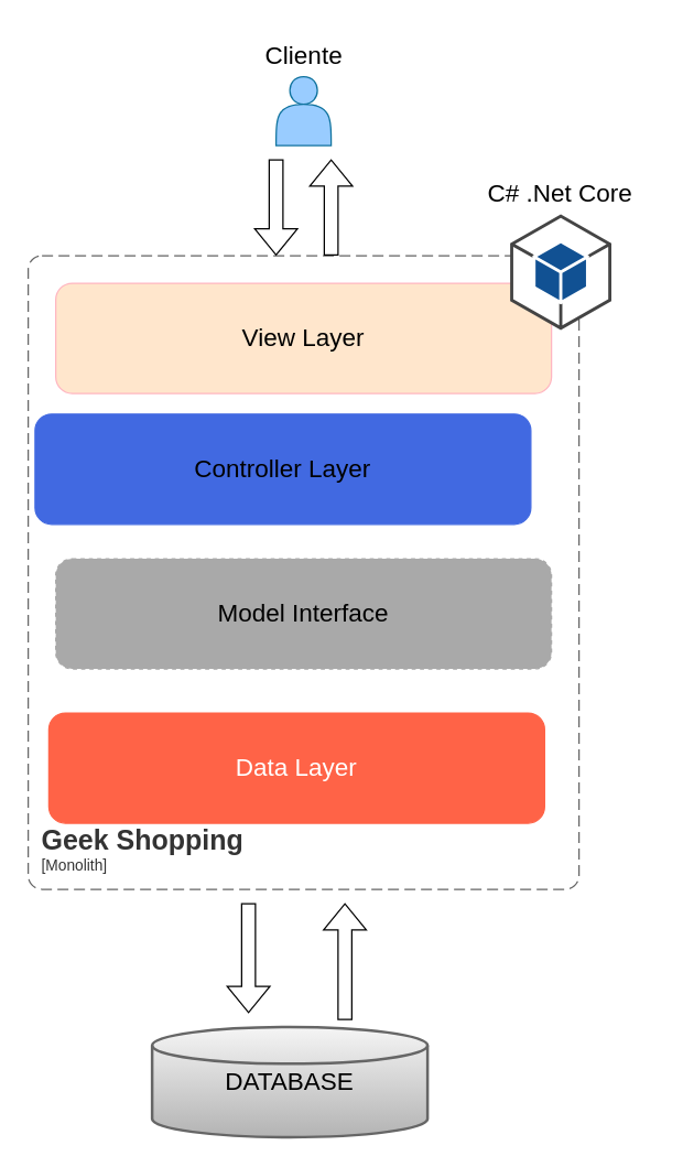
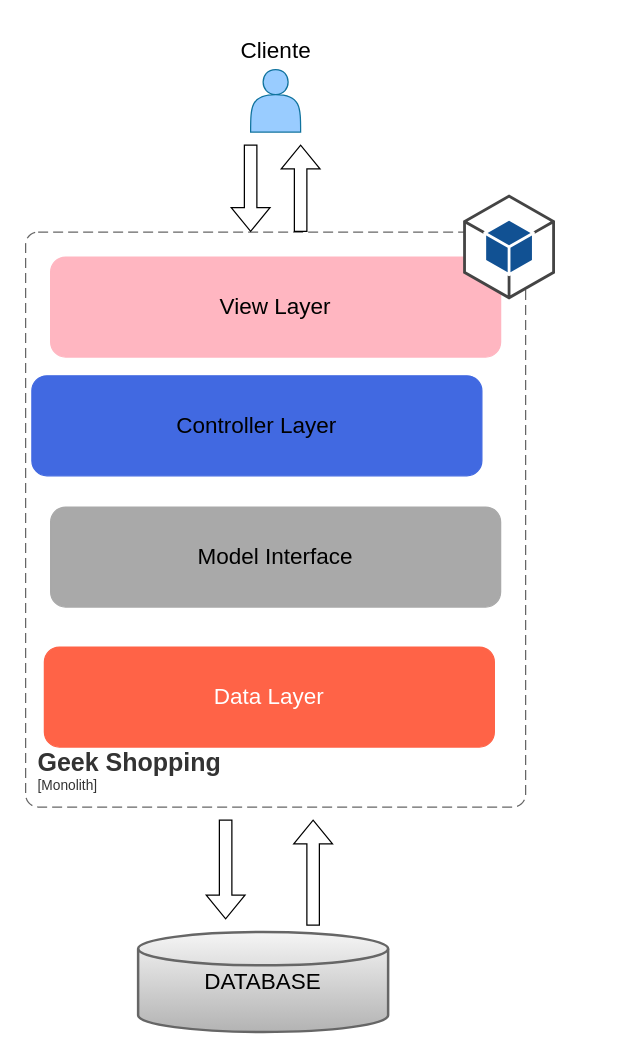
  <mxCell id="0" />
  <mxCell id="1" parent="0" />
  <mxCell id="2" value="&lt;font style=&quot;font-size:20px&quot;&gt;&lt;b&gt;&lt;div style=&quot;text-align: left&quot;&gt;Geek Shopping&lt;/div&gt;&lt;/b&gt;&lt;/font&gt;&lt;div style=&quot;text-align: left&quot;&gt;[Monolith]&lt;/div&gt;" style="rounded=1;fontSize=11;whiteSpace=wrap;html=1;dashed=1;arcSize=20;fillColor=none;strokeColor=#666666;fontColor=#333333;labelBackgroundColor=none;align=left;verticalAlign=bottom;labelBorderColor=none;spacingTop=0;spacing=10;dashPattern=8 4;metaEdit=1;rotatable=0;perimeter=rectanglePerimeter;noLabel=0;labelPadding=0;allowArrows=0;connectable=0;expand=0;recursiveResize=0;editable=1;pointerEvents=0;absoluteArcSize=1;points=[[0.25,0,0],[0.5,0,0],[0.75,0,0],[1,0.25,0],[1,0.5,0],[1,0.75,0],[0.75,1,0],[0.5,1,0],[0.25,1,0],[0,0.75,0],[0,0.5,0],[0,0.25,0]];" vertex="1" parent="1"><mxGeometry x="20" y="185" width="400" height="460" as="geometry" /></mxCell>
  <mxCell id="3" value="" style="shape=actor;whiteSpace=wrap;html=1;fillColor=#99CCFF;strokeColor=#10739e;" vertex="1" parent="1"><mxGeometry x="200" y="55" width="40" height="50" as="geometry" /></mxCell>
  <mxCell id="4" value="&lt;font style=&quot;font-size: 18px;&quot;&gt;Cliente&lt;/font&gt;" style="text;html=1;align=center;verticalAlign=middle;resizable=0;points=[];autosize=1;strokeColor=none;fillColor=none;" vertex="1" parent="1"><mxGeometry x="180" y="20" width="80" height="40" as="geometry" /></mxCell>
- <mxCell id="5" value="&lt;font style=&quot;font-size: 18px;&quot;&gt;View Layer&lt;/font&gt;" style="rounded=1;whiteSpace=wrap;html=1;fillColor=#ffe6cc;strokeColor=#FFB6C1;fontColor=#000000;" vertex="1" parent="1"><mxGeometry x="40" y="205" width="360" height="80" as="geometry" /></mxCell>
+ <mxCell id="5" value="&lt;font style=&quot;font-size: 18px;&quot;&gt;View Layer&lt;/font&gt;" style="rounded=1;whiteSpace=wrap;html=1;fillColor=#FFB6C1;strokeColor=#FFB6C1;fontColor=#000000;" vertex="1" parent="1"><mxGeometry x="40" y="205" width="360" height="80" as="geometry" /></mxCell>
  <mxCell id="6" value="&lt;font style=&quot;font-size: 18px;&quot;&gt;Controller Layer&lt;/font&gt;" style="rounded=1;whiteSpace=wrap;html=1;fillColor=#4169e1;strokeColor=#4169e1;" vertex="1" parent="1"><mxGeometry x="25" y="300" width="360" height="80" as="geometry" /></mxCell>
- <mxCell id="7" value="&lt;font style=&quot;font-size: 18px;&quot;&gt;Model Interface&lt;/font&gt;" style="rounded=1;whiteSpace=wrap;html=1;fillColor=#A9A9A9;strokeColor=#A9A9A9;dashed=1;" vertex="1" parent="1"><mxGeometry x="40" y="405" width="360" height="80" as="geometry" /></mxCell>
+ <mxCell id="7" value="&lt;font style=&quot;font-size: 18px;&quot;&gt;Model Interface&lt;/font&gt;" style="rounded=1;whiteSpace=wrap;html=1;fillColor=#A9A9A9;strokeColor=#A9A9A9;" vertex="1" parent="1"><mxGeometry x="40" y="405" width="360" height="80" as="geometry" /></mxCell>
  <mxCell id="8" value="" style="shape=flexArrow;endArrow=classic;html=1;rounded=0;" edge="1" parent="1"><mxGeometry width="50" height="50" relative="1" as="geometry"><mxPoint x="250" y="740" as="sourcePoint" /><mxPoint x="250" y="655" as="targetPoint" /></mxGeometry></mxCell>
  <mxCell id="9" value="" style="shape=flexArrow;endArrow=classic;html=1;rounded=0;" edge="1" parent="1"><mxGeometry width="50" height="50" relative="1" as="geometry"><mxPoint x="180" y="655" as="sourcePoint" /><mxPoint x="180" y="735" as="targetPoint" /></mxGeometry></mxCell>
  <mxCell id="10" value="&lt;font style=&quot;font-size: 18px;&quot;&gt;DATABASE&lt;/font&gt;" style="strokeWidth=2;html=1;shape=mxgraph.flowchart.database;whiteSpace=wrap;fillColor=#f5f5f5;gradientColor=#b3b3b3;strokeColor=#666666;" vertex="1" parent="1"><mxGeometry x="110" y="745" width="200" height="80" as="geometry" /></mxCell>
  <mxCell id="11" value="" style="shape=image;html=1;verticalAlign=top;verticalLabelPosition=bottom;labelBackgroundColor=#ffffff;imageAspect=0;aspect=fixed;image=https://cdn3.iconfinder.com/data/icons/drifting/Me.png" vertex="1" parent="1"><mxGeometry x="240" y="715" width="64" height="64" as="geometry" /></mxCell>
  <mxCell id="12" value="" style="shape=flexArrow;endArrow=classic;html=1;rounded=0;" edge="1" parent="1"><mxGeometry width="50" height="50" relative="1" as="geometry"><mxPoint x="240" y="185" as="sourcePoint" /><mxPoint x="240" y="115" as="targetPoint" /></mxGeometry></mxCell>
  <mxCell id="13" value="" style="shape=flexArrow;endArrow=classic;html=1;rounded=0;" edge="1" parent="1"><mxGeometry width="50" height="50" relative="1" as="geometry"><mxPoint x="200" y="115" as="sourcePoint" /><mxPoint x="200" y="185" as="targetPoint" /></mxGeometry></mxCell>
  <mxCell id="14" value="" style="outlineConnect=0;dashed=0;verticalLabelPosition=bottom;verticalAlign=top;align=center;html=1;shape=mxgraph.aws3.android;fillColor=#115193;gradientColor=none;" vertex="1" parent="1"><mxGeometry x="370" y="155" width="73.5" height="84" as="geometry" /></mxCell>
- <mxCell id="15" value="&lt;font style=&quot;font-size: 18px;&quot;&gt;C# .Net Core&lt;/font&gt;" style="text;html=1;align=center;verticalAlign=middle;whiteSpace=wrap;rounded=0;" vertex="1" parent="1"><mxGeometry x="340.13" y="125" width="133.25" height="30" as="geometry" /></mxCell>
  <mxCell id="16" value="&lt;font style=&quot;font-size: 18px;&quot;&gt;Data Layer&lt;/font&gt;" style="rounded=1;whiteSpace=wrap;html=1;fillColor=#ff6347;strokeColor=#ff6347;fillStyle=auto;fontColor=#ffffff;" vertex="1" parent="1"><mxGeometry x="35" y="517" width="360" height="80" as="geometry" /></mxCell>
